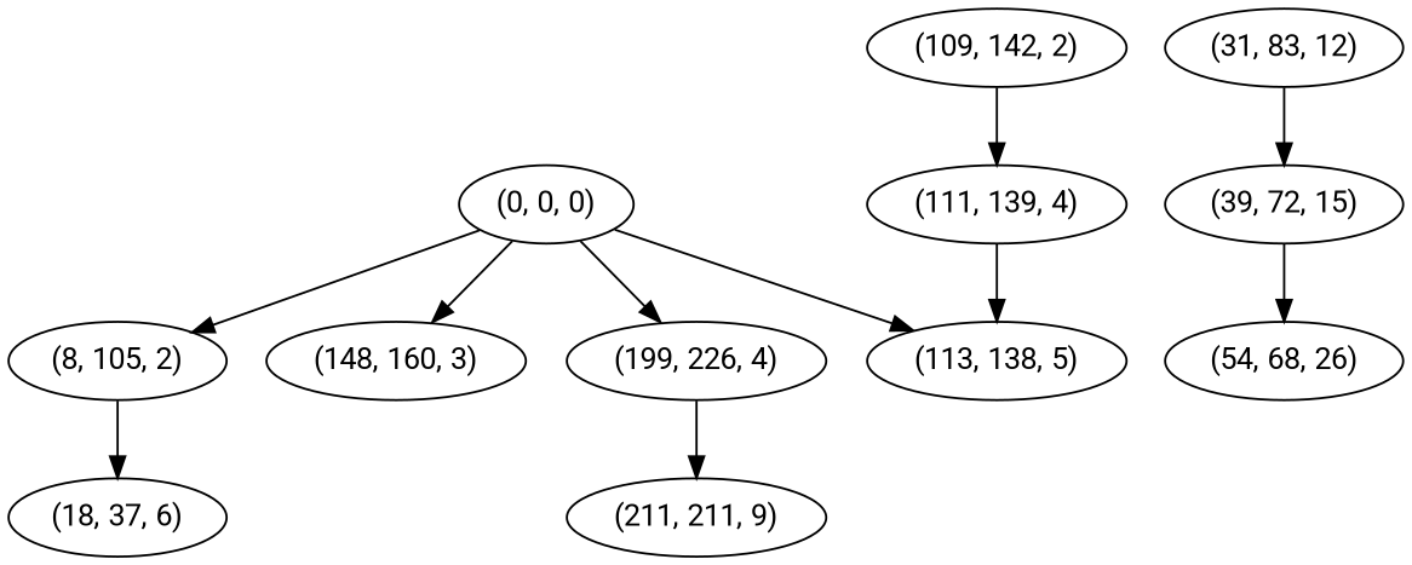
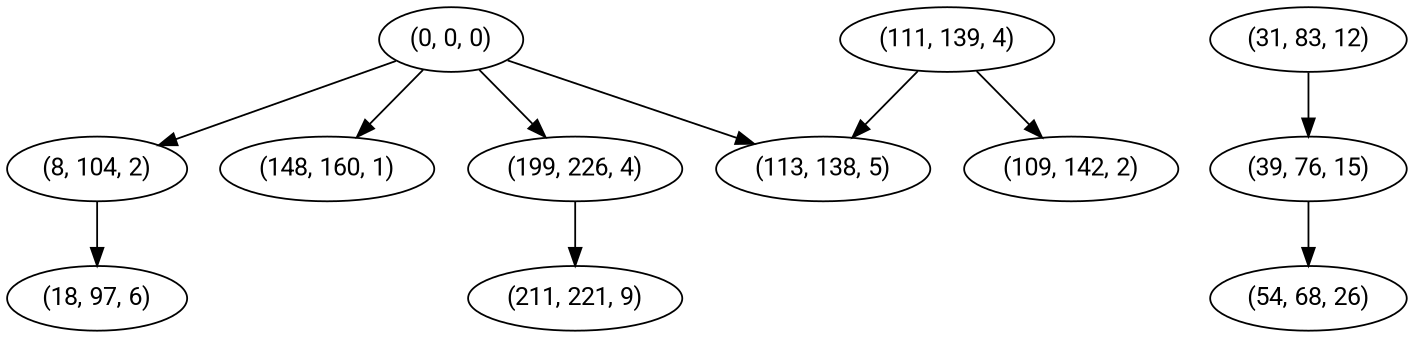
  digraph {
    fontname=Roboto
    node [fontname=Roboto]
    edge [fontname=Roboto]
    "(0, 0, 0)"
-   "(8, 104, 2)" [label="(8, 105, 2)"]
-   "(148, 160, 3)"
+   "(8, 104, 2)"
+   "(148, 160, 3)" [label="(148, 160, 1)"]
    "(199, 226, 4)"
    "(113, 138, 5)"
-   "(18, 97, 6)" [label="(18, 37, 6)"]
+   "(18, 97, 6)"
    "(109, 142, 2)"
    "(111, 139, 4)"
-   "(211, 221, 9)" [label="(211, 211, 9)"]
+   "(211, 221, 9)"
    "(31, 83, 12)"
-   "(39, 76, 15)" [label="(39, 72, 15)"]
+   "(39, 76, 15)"
    n12 [label="(54, 68, 26)"]
    "(0, 0, 0)" -> "(8, 104, 2)"
    "(0, 0, 0)" -> "(148, 160, 3)"
    "(0, 0, 0)" -> "(199, 226, 4)"
    "(0, 0, 0)" -> "(113, 138, 5)"
    "(8, 104, 2)" -> "(18, 97, 6)"
    "(199, 226, 4)" -> "(211, 221, 9)"
-   "(109, 142, 2)" -> "(111, 139, 4)"
+   "(111, 139, 4)" -> "(109, 142, 2)"
    "(111, 139, 4)" -> "(113, 138, 5)"
    "(31, 83, 12)" -> "(39, 76, 15)"
    "(39, 76, 15)" -> n12
  }
